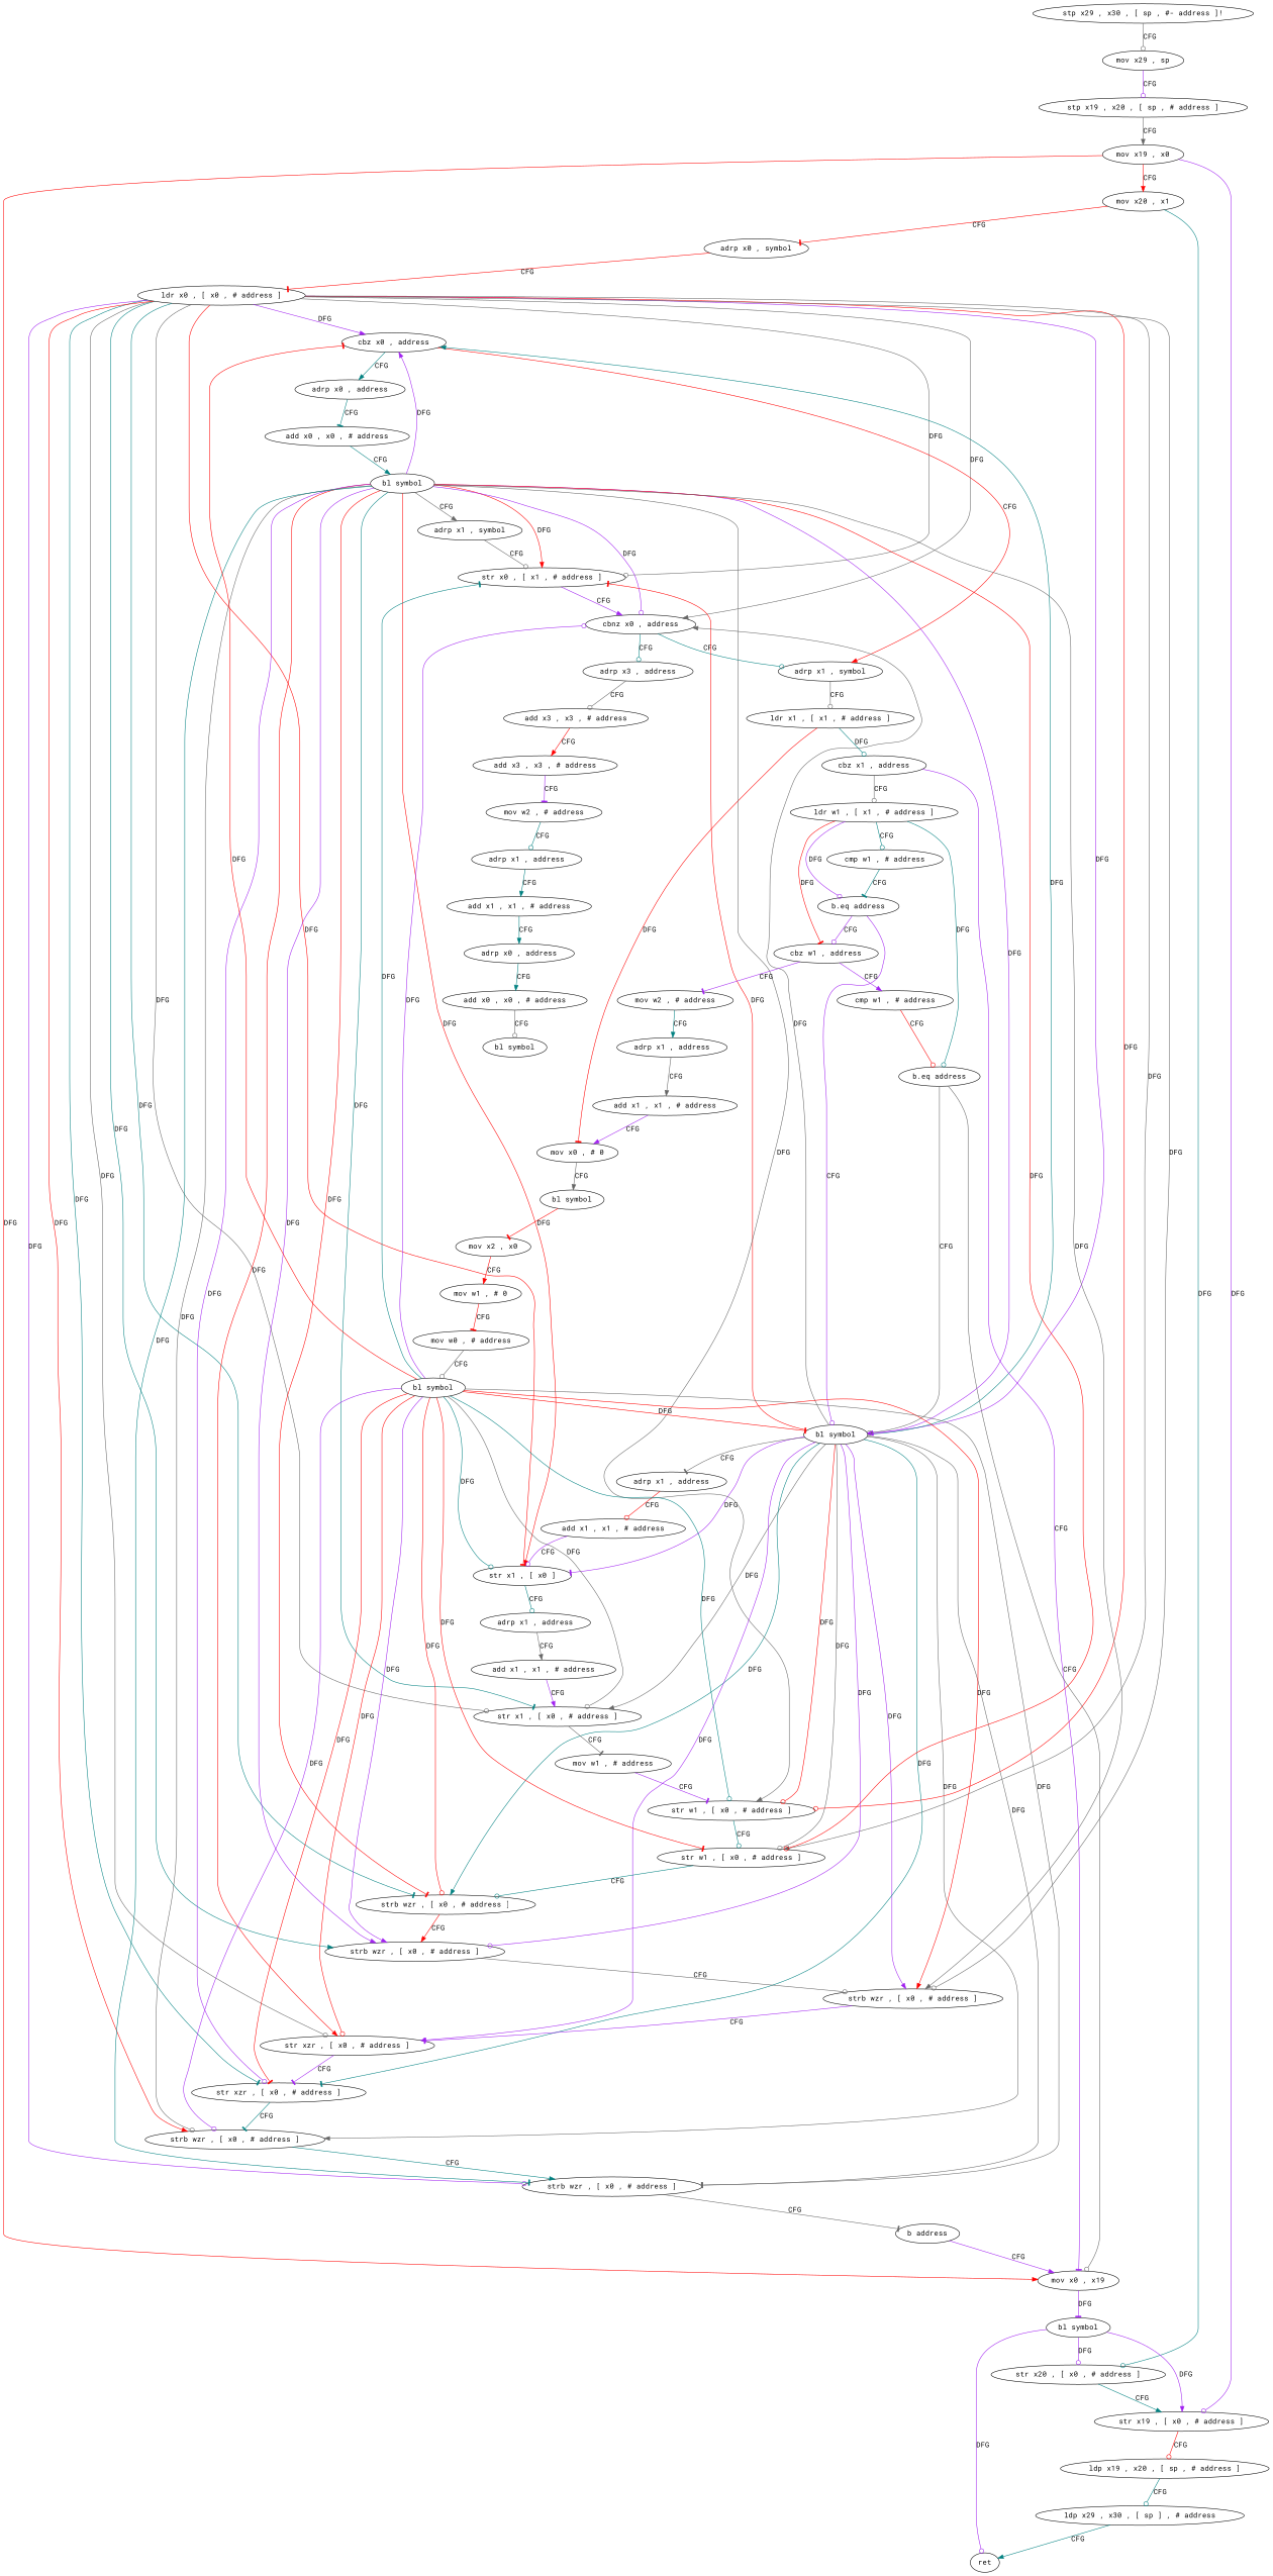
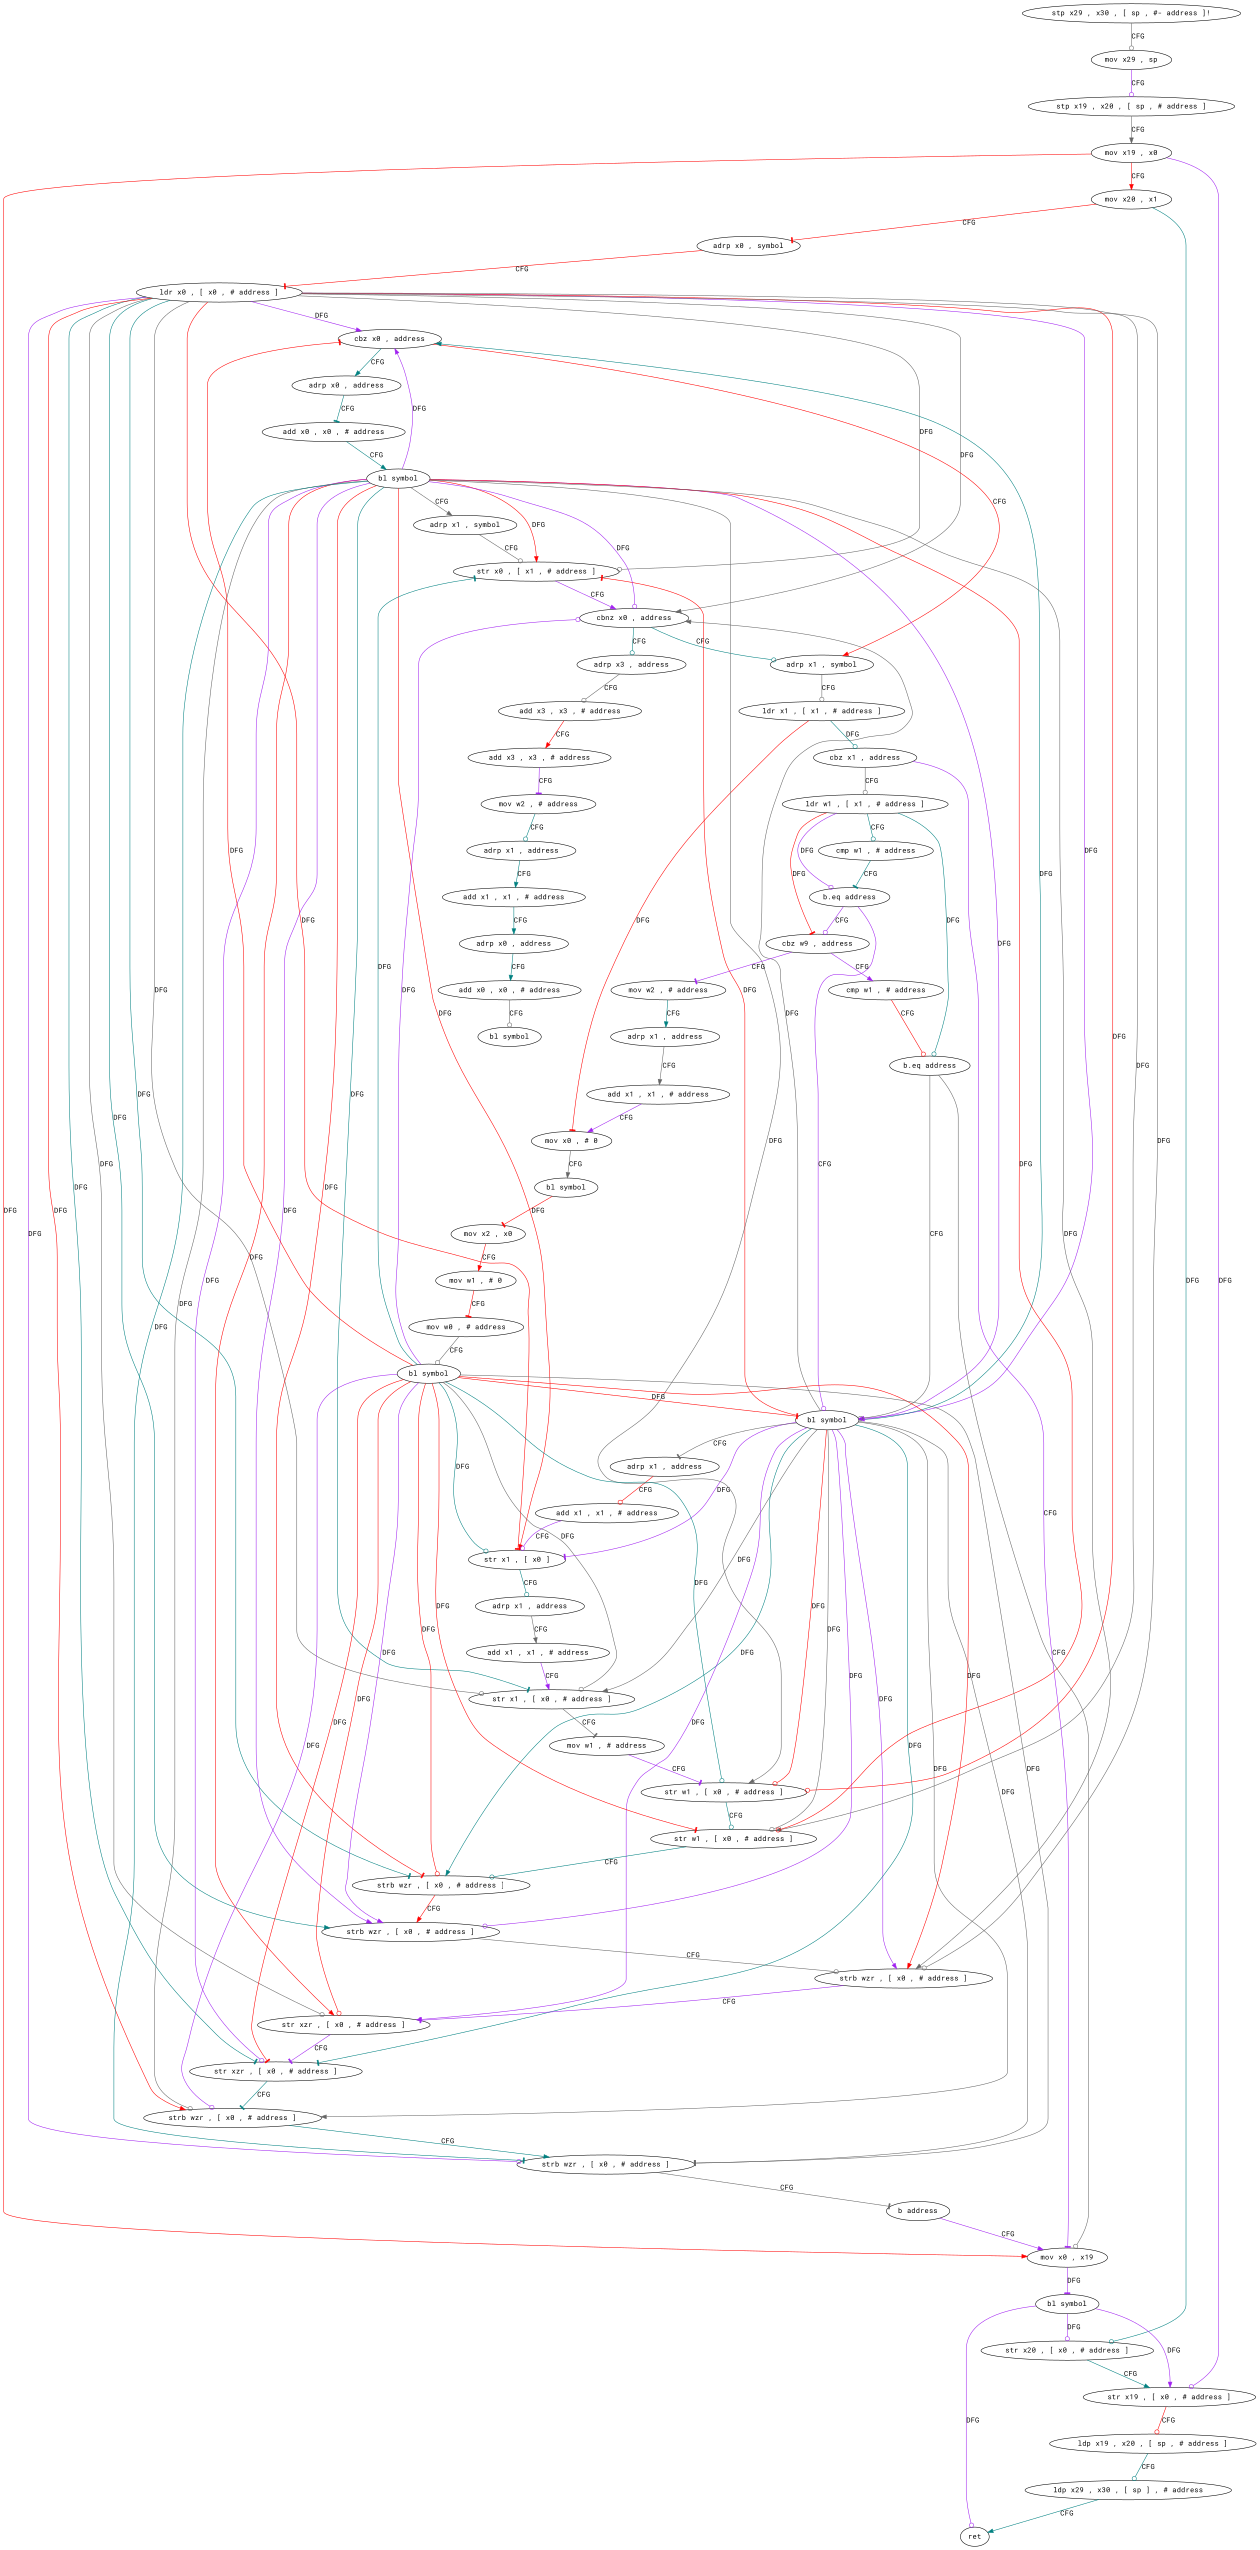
  digraph {
    fontname="Roboto Mono"
    node [fontname="Roboto Mono"]
    edge [arrowhead=odot color=purple fontname="Roboto Mono"]
    n1 [label="stp x29 , x30 , [ sp , #- address ]!"]
    n2 [label="mov x29 , sp"]
    n3 [label="stp x19 , x20 , [ sp , # address ]"]
    n4 [label="mov x19 , x0"]
    n5 [label="mov x20 , x1"]
    n6 [label="mov x0 , x19"]
    n7 [label="str x19 , [ x0 , # address ]"]
    n8 [label="adrp x0 , symbol"]
    n9 [label="str x20 , [ x0 , # address ]"]
    n10 [label="bl symbol"]
    n11 [label="ldp x19 , x20 , [ sp , # address ]"]
    n12 [label="ldr x0 , [ x0 , # address ]"]
    n13 [label="cbz x0 , address"]
    n14 [label="str x0 , [ x1 , # address ]"]
    n15 [label="cbnz x0 , address"]
    n16 [label="bl symbol"]
    n17 [label="str x1 , [ x0 ]"]
    n18 [label="str x1 , [ x0 , # address ]"]
    n19 [label="str w1 , [ x0 , # address ]"]
    n20 [label="str w1 , [ x0 , # address ]"]
    n21 [label="strb wzr , [ x0 , # address ]"]
    n22 [label="strb wzr , [ x0 , # address ]"]
    n23 [label="strb wzr , [ x0 , # address ]"]
    n24 [label="str xzr , [ x0 , # address ]"]
    n25 [label="str xzr , [ x0 , # address ]"]
    n26 [label="strb wzr , [ x0 , # address ]"]
    n27 [label="strb wzr , [ x0 , # address ]"]
    n28 [label="adrp x0 , address"]
    n29 [label="adrp x1 , symbol"]
    n30 [label="adrp x3 , address"]
    n31 [label="adrp x1 , address"]
    n32 [label="adrp x1 , address"]
    n33 [label="mov w1 , # address"]
    n34 [label="b address"]
    n35 [label="add x0 , x0 , # address"]
    n36 [label="ldr x1 , [ x1 , # address ]"]
    n37 [label="bl symbol"]
    n38 [label="cbz x1 , address"]
    n39 [label="mov x0 , # 0"]
    n40 [label="adrp x1 , symbol"]
    n41 [label="add x3 , x3 , # address"]
    n42 [label="add x3 , x3 , # address"]
    n43 [label="ldr w1 , [ x1 , # address ]"]
    n44 [label="cmp w1 , # address"]
    n45 [label="b.eq address"]
-   n46 [label="cbz w1 , address"]
+   n46 [label="cbz w9 , address"]
    n47 [label="b.eq address"]
    n48 [label=ret]
    n49 [label="mov w2 , # address"]
    n50 [label="cmp w1 , # address"]
    n51 [label="mov w2 , # address"]
    n52 [label="adrp x1 , address"]
    n53 [label="add x1 , x1 , # address"]
    n54 [label="adrp x0 , address"]
    n55 [label="add x0 , x0 , # address"]
    n56 [label="bl symbol"]
    n57 [label="ldp x29 , x30 , [ sp ] , # address"]
    n58 [label="add x1 , x1 , # address"]
    n59 [label="adrp x1 , address"]
    n60 [label="add x1 , x1 , # address"]
    n61 [label="add x1 , x1 , # address"]
    n62 [label="bl symbol"]
    n63 [label="mov x2 , x0"]
    n64 [label="mov w1 , # 0"]
    n65 [label="mov w0 , # address"]
    n66 [label="bl symbol"]
    n1 -> n2 [color=gray40 label=CFG]
    n2 -> n3 [label=CFG]
    n3 -> n4 [arrowhead=normal color=gray40 label=CFG]
    n4 -> n5 [arrowhead=normal color=red label=CFG]
    n4 -> n6 [arrowhead=normal color=red label=DFG]
    n4 -> n7 [label=DFG]
    n5 -> n8 [arrowhead=tee color=red label=CFG]
    n5 -> n9 [color=teal label=DFG]
    n6 -> n10 [arrowhead=tee label=DFG]
    n7 -> n11 [color=red label=CFG]
    n8 -> n12 [arrowhead=tee color=red label=CFG]
    n9 -> n7 [arrowhead=normal color=teal label=CFG]
    n10 -> n7 [arrowhead=normal label=DFG]
    n10 -> n9 [label=DFG]
    n10 -> n48 [label=DFG]
    n11 -> n57 [color=teal label=CFG]
    n12 -> n13 [arrowhead=normal label=DFG]
    n12 -> n14 [color=gray40 label=DFG]
    n12 -> n15 [arrowhead=normal color=gray40 label=DFG]
    n12 -> n16 [arrowhead=normal label=DFG]
    n12 -> n17 [arrowhead=tee color=red label=DFG]
    n12 -> n18 [color=gray40 label=DFG]
    n12 -> n19 [color=red label=DFG]
    n12 -> n20 [arrowhead=normal color=gray40 label=DFG]
    n12 -> n21 [arrowhead=tee color=teal label=DFG]
    n12 -> n22 [arrowhead=normal color=teal label=DFG]
    n12 -> n23 [color=gray40 label=DFG]
    n12 -> n24 [color=gray40 label=DFG]
    n12 -> n25 [arrowhead=tee color=teal label=DFG]
    n12 -> n26 [arrowhead=normal color=red label=DFG]
    n12 -> n27 [label=DFG]
    n13 -> n28 [arrowhead=normal color=teal label=CFG]
    n13 -> n29 [arrowhead=normal color=red label=CFG]
    n14 -> n15 [arrowhead=normal label=CFG]
    n15 -> n29 [color=teal label=CFG]
    n15 -> n30 [color=teal label=CFG]
    n16 -> n13 [arrowhead=normal color=teal label=DFG]
    n16 -> n14 [arrowhead=tee color=red label=DFG]
    n16 -> n15 [arrowhead=normal color=gray40 label=DFG]
    n16 -> n17 [arrowhead=tee label=DFG]
    n16 -> n18 [arrowhead=normal color=gray40 label=DFG]
    n16 -> n19 [color=red label=DFG]
    n16 -> n20 [color=gray40 label=DFG]
    n16 -> n21 [arrowhead=normal color=teal label=DFG]
    n16 -> n22 [label=DFG]
    n16 -> n23 [arrowhead=normal label=DFG]
    n16 -> n24 [arrowhead=normal label=DFG]
    n16 -> n25 [arrowhead=tee color=teal label=DFG]
    n16 -> n26 [arrowhead=normal color=gray40 label=DFG]
    n16 -> n27 [arrowhead=tee color=gray40 label=DFG]
    n16 -> n31 [arrowhead=tee color=gray40 label=CFG]
    n17 -> n32 [color=teal label=CFG]
    n18 -> n33 [arrowhead=tee color=gray40 label=CFG]
    n19 -> n20 [color=teal label=CFG]
    n20 -> n21 [color=teal label=CFG]
    n21 -> n22 [arrowhead=normal color=red label=CFG]
    n22 -> n23 [color=gray40 label=CFG]
    n23 -> n24 [arrowhead=tee label=CFG]
    n24 -> n25 [arrowhead=tee label=CFG]
    n25 -> n26 [arrowhead=tee color=teal label=CFG]
    n26 -> n27 [arrowhead=normal color=teal label=CFG]
    n27 -> n34 [arrowhead=tee color=gray40 label=CFG]
    n28 -> n35 [arrowhead=tee color=teal label=CFG]
    n29 -> n36 [color=gray40 label=CFG]
    n30 -> n41 [color=gray40 label=CFG]
    n31 -> n58 [color=red label=CFG]
    n32 -> n60 [arrowhead=normal color=gray40 label=CFG]
    n33 -> n19 [arrowhead=tee label=CFG]
    n34 -> n6 [arrowhead=normal label=CFG]
    n35 -> n37 [arrowhead=normal color=teal label=CFG]
    n36 -> n38 [color=teal label=DFG]
    n36 -> n39 [arrowhead=tee color=red label=DFG]
    n37 -> n13 [arrowhead=normal label=DFG]
    n37 -> n14 [arrowhead=normal color=red label=DFG]
    n37 -> n15 [label=DFG]
    n37 -> n16 [arrowhead=normal label=DFG]
    n37 -> n17 [arrowhead=normal color=red label=DFG]
    n37 -> n18 [arrowhead=tee color=teal label=DFG]
    n37 -> n19 [arrowhead=normal color=gray40 label=DFG]
    n37 -> n20 [color=red label=DFG]
    n37 -> n21 [arrowhead=tee color=red label=DFG]
    n37 -> n22 [arrowhead=normal label=DFG]
    n37 -> n23 [arrowhead=normal color=gray40 label=DFG]
    n37 -> n24 [arrowhead=normal color=red label=DFG]
    n37 -> n25 [label=DFG]
    n37 -> n26 [color=gray40 label=DFG]
    n37 -> n27 [arrowhead=tee color=teal label=DFG]
    n37 -> n40 [arrowhead=normal color=gray40 label=CFG]
    n38 -> n6 [arrowhead=tee label=CFG]
    n38 -> n43 [color=gray40 label=CFG]
    n39 -> n62 [arrowhead=normal color=gray40 label=CFG]
    n40 -> n14 [color=gray40 label=CFG]
    n41 -> n42 [arrowhead=normal color=red label=CFG]
    n42 -> n51 [arrowhead=tee label=CFG]
    n43 -> n44 [color=teal label=CFG]
    n43 -> n45 [label=DFG]
    n43 -> n46 [arrowhead=tee color=red label=DFG]
    n43 -> n47 [color=teal label=DFG]
    n44 -> n45 [arrowhead=tee color=teal label=CFG]
    n45 -> n16 [label=CFG]
    n45 -> n46 [label=CFG]
    n46 -> n49 [arrowhead=tee label=CFG]
    n46 -> n50 [arrowhead=normal label=CFG]
    n47 -> n6 [color=gray40 label=CFG]
    n47 -> n16 [color=gray40 label=CFG]
    n49 -> n59 [arrowhead=normal color=teal label=CFG]
    n50 -> n47 [color=red label=CFG]
    n51 -> n52 [color=teal label=CFG]
    n52 -> n53 [arrowhead=normal color=teal label=CFG]
    n53 -> n54 [arrowhead=normal color=teal label=CFG]
    n54 -> n55 [arrowhead=normal color=teal label=CFG]
    n55 -> n56 [color=gray40 label=CFG]
    n57 -> n48 [arrowhead=normal color=teal label=CFG]
    n58 -> n17 [label=CFG]
    n59 -> n61 [arrowhead=normal color=gray40 label=CFG]
    n60 -> n18 [arrowhead=normal label=CFG]
    n61 -> n39 [arrowhead=normal label=CFG]
    n62 -> n63 [arrowhead=tee color=red label=DFG]
    n63 -> n64 [arrowhead=normal color=red label=CFG]
    n64 -> n65 [arrowhead=tee color=red label=CFG]
    n65 -> n66 [color=gray40 label=CFG]
    n66 -> n13 [arrowhead=tee color=red label=DFG]
    n66 -> n14 [arrowhead=tee color=teal label=DFG]
    n66 -> n15 [label=DFG]
    n66 -> n16 [arrowhead=tee color=red label=DFG]
    n66 -> n17 [color=teal label=DFG]
    n66 -> n18 [color=gray40 label=DFG]
    n66 -> n19 [color=teal label=DFG]
    n66 -> n20 [arrowhead=tee color=red label=DFG]
    n66 -> n21 [color=red label=DFG]
    n66 -> n22 [arrowhead=normal label=DFG]
    n66 -> n23 [arrowhead=normal color=red label=DFG]
    n66 -> n24 [color=red label=DFG]
    n66 -> n25 [arrowhead=tee color=red label=DFG]
    n66 -> n26 [label=DFG]
    n66 -> n27 [arrowhead=tee color=gray40 label=DFG]
  }
